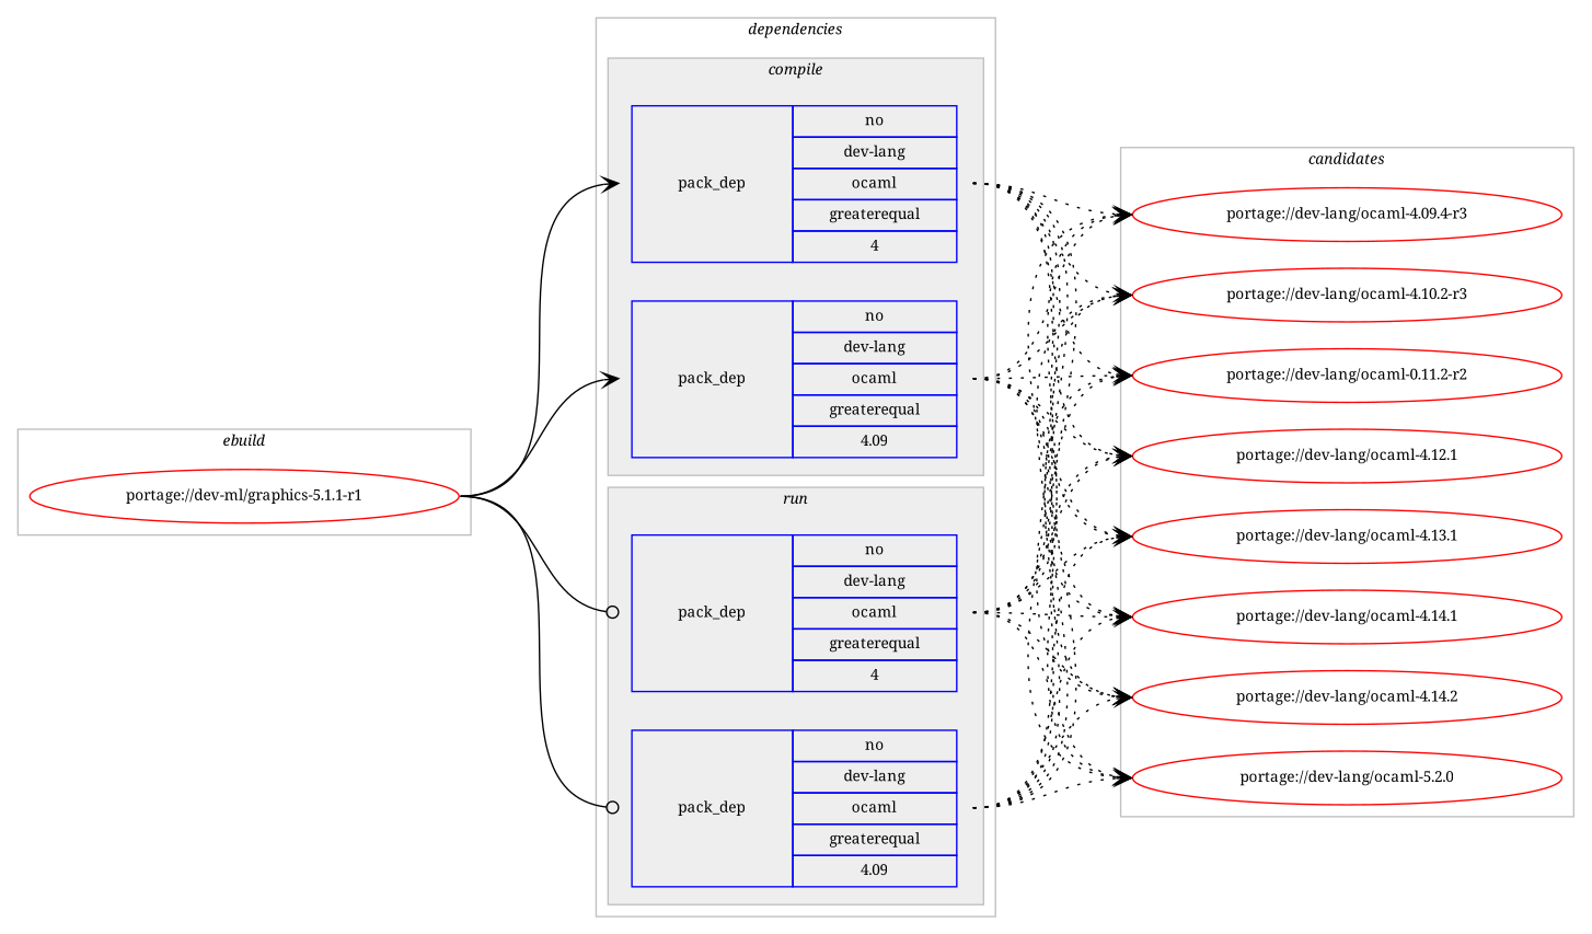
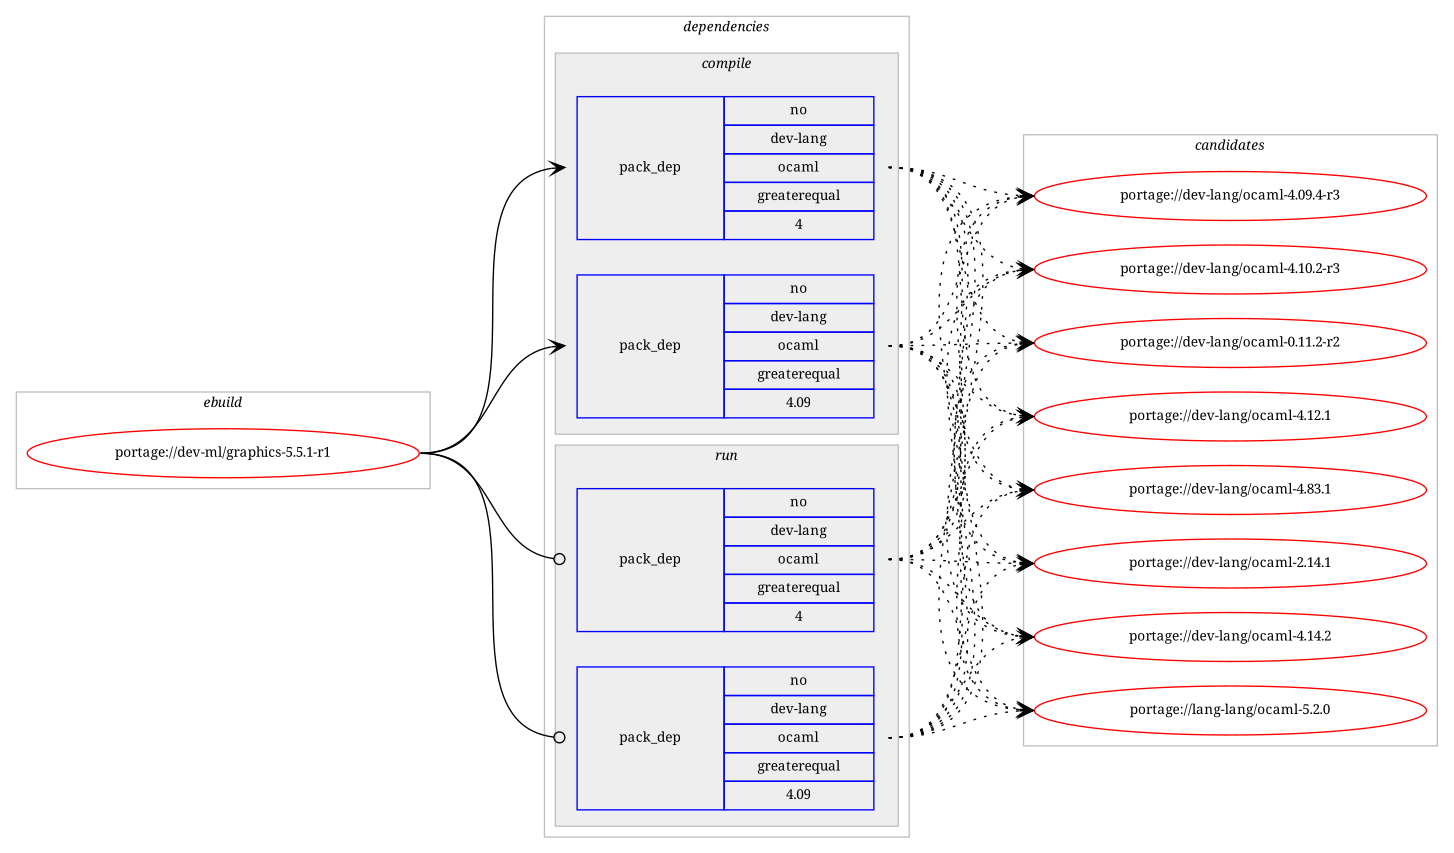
  digraph {
    compound=true
    concentrate=true
    fontname="Noto Serif"
    fontsize=10
    newrank=true
    rankdir=LR
    ranksep=1.5
    node [color=red fontname="Noto Serif" fontsize=10]
    edge [arrowhead=vee fontname="Noto Serif" headport=w style=dotted tailport=e weight=100]
-   n1 [label="portage://dev-ml/graphics-5.1.1-r1" width=4]
+   n1 [label="portage://dev-ml/graphics-5.5.1-r1" width=4]
    n2 [color=blue label=<<TABLE BORDER="0" CELLBORDER="1" CELLSPACING="0" CELLPADDING="4" WIDTH="220"><TR><TD ROWSPAN="6" CELLPADDING="30">pack_dep</TD></TR><TR><TD WIDTH="110">no</TD></TR><TR><TD>dev-lang</TD></TR><TR><TD>ocaml</TD></TR><TR><TD>greaterequal</TD></TR><TR><TD>4</TD></TR></TABLE>> shape=none]
    n3 [color=blue label=<<TABLE BORDER="0" CELLBORDER="1" CELLSPACING="0" CELLPADDING="4" WIDTH="220"><TR><TD ROWSPAN="6" CELLPADDING="30">pack_dep</TD></TR><TR><TD WIDTH="110">no</TD></TR><TR><TD>dev-lang</TD></TR><TR><TD>ocaml</TD></TR><TR><TD>greaterequal</TD></TR><TR><TD>4.09</TD></TR></TABLE>> shape=none]
    n4 [color=blue label=<<TABLE BORDER="0" CELLBORDER="1" CELLSPACING="0" CELLPADDING="4" WIDTH="220"><TR><TD ROWSPAN="6" CELLPADDING="30">pack_dep</TD></TR><TR><TD WIDTH="110">no</TD></TR><TR><TD>dev-lang</TD></TR><TR><TD>ocaml</TD></TR><TR><TD>greaterequal</TD></TR><TR><TD>4</TD></TR></TABLE>> shape=none]
    n5 [color=blue label=<<TABLE BORDER="0" CELLBORDER="1" CELLSPACING="0" CELLPADDING="4" WIDTH="220"><TR><TD ROWSPAN="6" CELLPADDING="30">pack_dep</TD></TR><TR><TD WIDTH="110">no</TD></TR><TR><TD>dev-lang</TD></TR><TR><TD>ocaml</TD></TR><TR><TD>greaterequal</TD></TR><TR><TD>4.09</TD></TR></TABLE>> shape=none]
    n6 [label="portage://dev-lang/ocaml-4.09.4-r3" width=4]
    n7 [label="portage://dev-lang/ocaml-4.10.2-r3" width=4]
    n8 [label="portage://dev-lang/ocaml-0.11.2-r2" width=4]
    n9 [label="portage://dev-lang/ocaml-4.12.1" width=4]
-   n10 [label="portage://dev-lang/ocaml-4.13.1" width=4]
-   n11 [label="portage://dev-lang/ocaml-4.14.1" width=4]
+   n10 [label="portage://dev-lang/ocaml-4.83.1" width=4]
+   n11 [label="portage://dev-lang/ocaml-2.14.1" width=4]
    n12 [label="portage://dev-lang/ocaml-4.14.2" width=4]
-   n13 [label="portage://dev-lang/ocaml-5.2.0" width=4]
+   n13 [label="portage://lang-lang/ocaml-5.2.0" width=4]
    subgraph cluster_1 {
      color=gray
      label=<<i>ebuild</i>>
      rank=same
      n1
    }
    subgraph cluster_2 {
      color=gray
      label=<<i>dependencies</i>>
      subgraph cluster_3 {
        color=gray
        fillcolor="#eeeeee"
        label=<<i>compile</i>>
        style=filled
        subgraph sub_4 {
          color=gray
          fillcolor="#eeeeee"
          label=<<i>compile</i>>
          style=filled
          n2
        }
        subgraph sub_5 {
          color=gray
          fillcolor="#eeeeee"
          label=<<i>compile</i>>
          style=filled
          n3
        }
      }
      subgraph cluster_6 {
        color=gray
        fillcolor="#eeeeee"
        label=<<i>compile and run</i>>
        style=filled
      }
      subgraph cluster_7 {
        color=gray
        fillcolor="#eeeeee"
        label=<<i>run</i>>
        style=filled
        subgraph sub_8 {
          color=gray
          fillcolor="#eeeeee"
          label=<<i>run</i>>
          style=filled
          n4
        }
        subgraph sub_9 {
          color=gray
          fillcolor="#eeeeee"
          label=<<i>run</i>>
          style=filled
          n5
        }
      }
    }
    subgraph cluster_10 {
      color=gray
      label=<<i>candidates</i>>
      rank=same
      subgraph sub_11 {
        color=black
        label=<<i>candidates</i>>
        nodesep=1
        rank=same
        n6
        n7
        n8
        n9
        n10
        n11
        n12
        n13
      }
      subgraph sub_12 {
        color=black
        label=<<i>candidates</i>>
        nodesep=1
        rank=same
        n6
        n7
        n8
        n9
        n10
        n11
        n12
        n13
      }
      subgraph sub_13 {
        color=black
        label=<<i>candidates</i>>
        nodesep=1
        rank=same
        n6
        n7
        n8
        n9
        n10
        n11
        n12
        n13
      }
      subgraph sub_14 {
        color=black
        label=<<i>candidates</i>>
        nodesep=1
        rank=same
        n6
        n7
        n8
        n9
        n10
        n11
        n12
        n13
      }
    }
    n1 -> n2 [style=solid weight=20]
    n1 -> n3 [style=solid weight=20]
    n1 -> n4 [arrowhead=odot style=solid weight=20]
    n1 -> n5 [arrowhead=odot style=solid weight=20]
    n2 -> n6
    n2 -> n7
    n2 -> n8
    n2 -> n9
    n2 -> n10
    n2 -> n11
    n2 -> n12
    n2 -> n13
    n3 -> n6
    n3 -> n7
    n3 -> n8
    n3 -> n9
    n3 -> n10
    n3 -> n11
    n3 -> n12
    n3 -> n13
    n4 -> n6
    n4 -> n7
    n4 -> n8
    n4 -> n9
    n4 -> n10
    n4 -> n11
    n4 -> n12
    n4 -> n13
    n5 -> n6
    n5 -> n7
    n5 -> n8
    n5 -> n9
    n5 -> n10
    n5 -> n11
    n5 -> n12
    n5 -> n13
  }
